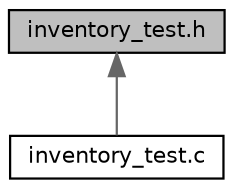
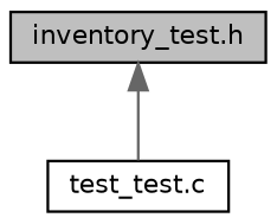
  digraph {
    node [color=black fontname=Helvetica fontsize=10 shape=record style=filled]
    n1 [fillcolor=grey75 fontcolor=black height=0.2 label="inventory_test.h" width=0.4]
-   n2 [fillcolor=white height=0.2 label="inventory_test.c" width=0.4]
+   n2 [fillcolor=white height=0.2 label="test_test.c" width=0.4]
    n1 -> n2 [color=gray40 dir=back fontname=Helvetica fontsize=10 labelfontname=Helvetica labelfontsize=10 style=solid]
  }
